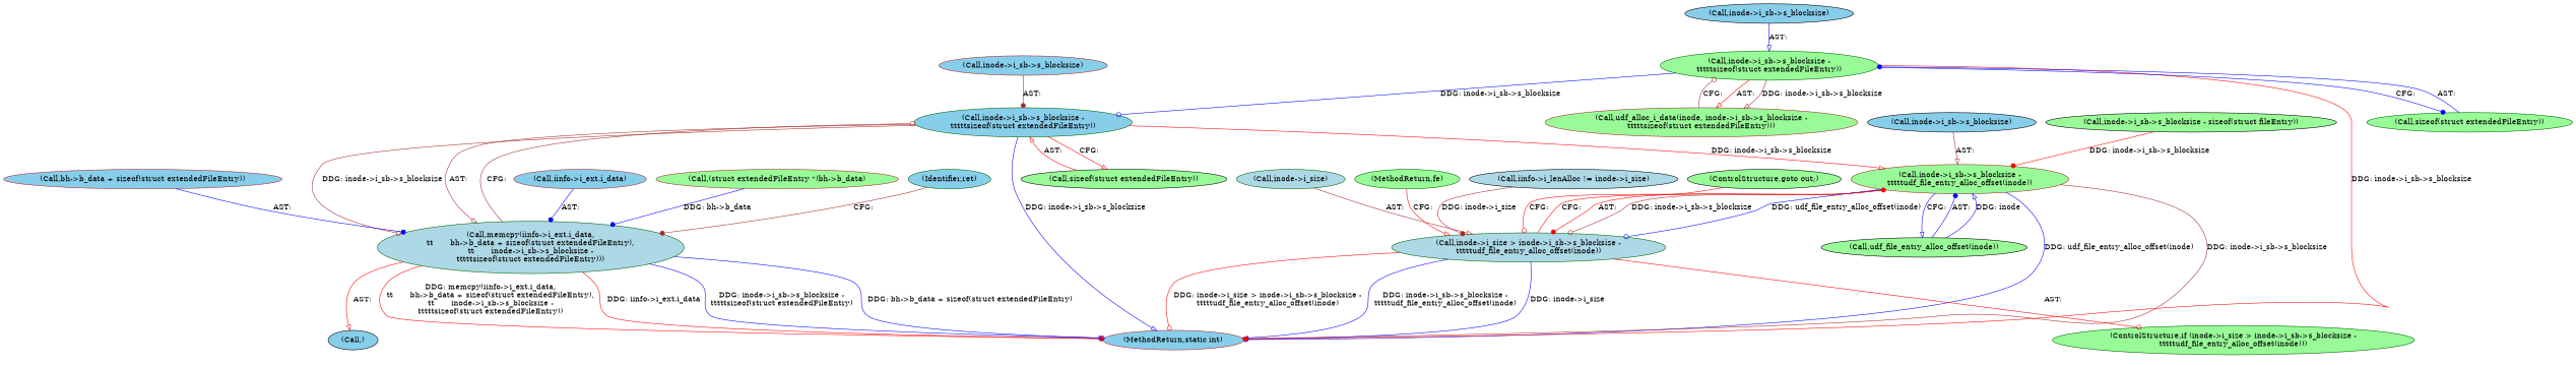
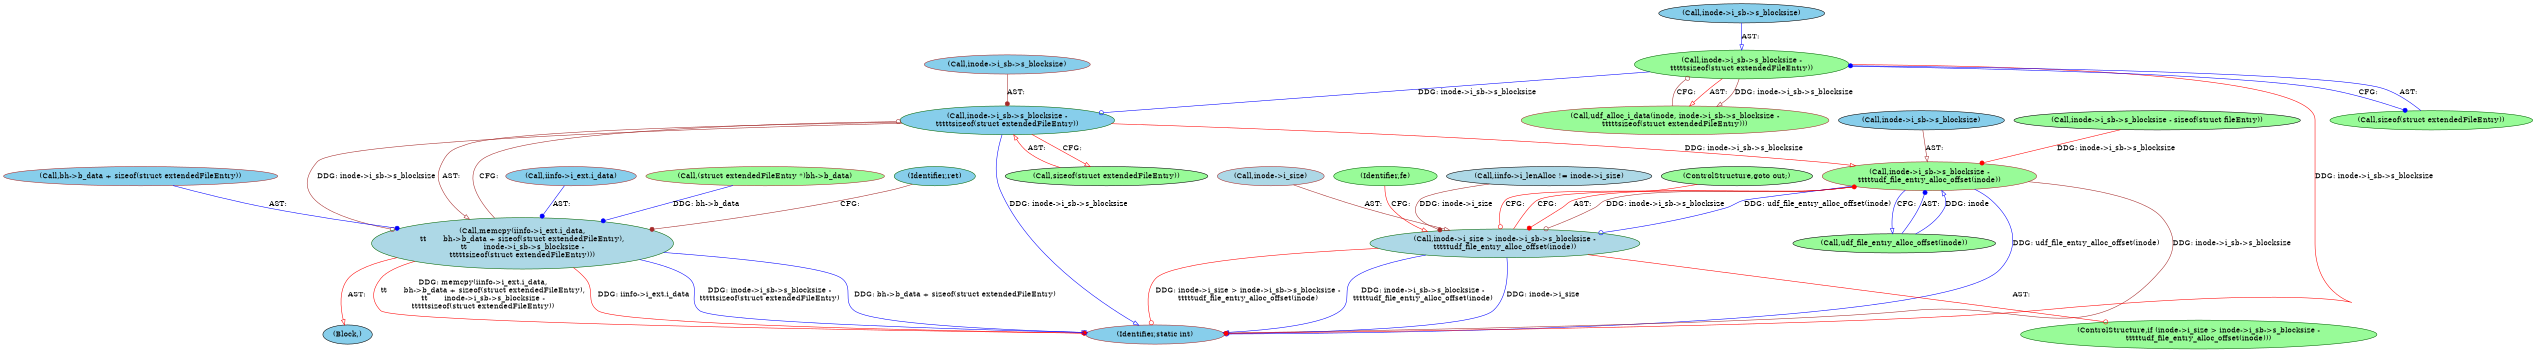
  digraph {
    node [color=darkgreen fillcolor=palegreen style=filled]
    edge [arrowhead=onormal color=blue]
    n1 [fillcolor=skyblue label="(Call,inode->i_sb->s_blocksize -\n\t\t\t\t\tsizeof(struct extendedFileEntry))"]
    n2 [fillcolor=lightblue label="(Call,memcpy(iinfo->i_ext.i_data,\n\t\t       bh->b_data + sizeof(struct extendedFileEntry),\n\t\t       inode->i_sb->s_blocksize -\n\t\t\t\t\tsizeof(struct extendedFileEntry)))"]
    n3 [color=brown label="(Call,inode->i_sb->s_blocksize -\n\t\t\t\t\tudf_file_entry_alloc_offset(inode))"]
    n4 [color=black label="(Call,sizeof(struct extendedFileEntry))"]
-   n5 [color=brown fillcolor=skyblue label="(MethodReturn,static int)"]
-   n6 [color=black fillcolor=skyblue label="(Call,)"]
+   n5 [color=brown fillcolor=skyblue label="(Identifier,static int)"]
+   n6 [color=black fillcolor=skyblue label="(Block,)"]
    n7 [fillcolor=lightblue label="(Call,inode->i_size > inode->i_sb->s_blocksize -\n\t\t\t\t\tudf_file_entry_alloc_offset(inode))"]
    n8 [color=black label="(Call,udf_file_entry_alloc_offset(inode))"]
    n9 [label="(Call,inode->i_sb->s_blocksize -\n\t\t\t\t\tsizeof(struct extendedFileEntry))"]
    n10 [color=brown label="(Call,udf_alloc_i_data(inode, inode->i_sb->s_blocksize -\n\t\t\t\t\tsizeof(struct extendedFileEntry)))"]
    n11 [label="(Call,sizeof(struct extendedFileEntry))"]
    n12 [label="(ControlStructure,if (inode->i_size > inode->i_sb->s_blocksize -\n\t\t\t\t\tudf_file_entry_alloc_offset(inode)))"]
-   n13 [fillcolor=lightblue label="(Call,inode->i_size)"]
+   n13 [color=brown fillcolor=lightblue label="(Call,inode->i_size)"]
    n14 [color=black fillcolor=skyblue label="(Call,inode->i_sb->s_blocksize)"]
-   n15 [label="(MethodReturn,fe)"]
+   n15 [label="(Identifier,fe)"]
    n16 [color=brown fillcolor=skyblue label="(Call,iinfo->i_ext.i_data)"]
    n17 [color=brown label="(Call,(struct extendedFileEntry *)bh->b_data)"]
    n18 [color=black label="(Call,inode->i_sb->s_blocksize - sizeof(struct fileEntry))"]
    n19 [fillcolor=skyblue label="(Identifier,ret)"]
    n20 [color=brown fillcolor=skyblue label="(Call,bh->b_data + sizeof(struct extendedFileEntry))"]
    n21 [color=black fillcolor=skyblue label="(Call,inode->i_sb->s_blocksize)"]
    n22 [color=black fillcolor=lightblue label="(Call,iinfo->i_lenAlloc != inode->i_size)"]
    n23 [color=brown fillcolor=skyblue label="(Call,inode->i_sb->s_blocksize)"]
    n24 [color=black label="(ControlStructure,goto out;)"]
    n1 -> n2 [color=brown label="AST: "]
    n1 -> n2 [arrowhead=odot color=brown label="DDG: inode->i_sb->s_blocksize"]
    n1 -> n3 [color=red label="DDG: inode->i_sb->s_blocksize"]
    n1 -> n4 [color=red label="CFG: "]
    n1 -> n5 [label="DDG: inode->i_sb->s_blocksize"]
    n2 -> n1 [arrowhead=odot color=brown label="CFG: "]
    n2 -> n5 [label="DDG: bh->b_data + sizeof(struct extendedFileEntry)"]
    n2 -> n5 [arrowhead=dot color=red label="DDG: memcpy(iinfo->i_ext.i_data,\n\t\t       bh->b_data + sizeof(struct extendedFileEntry),\n\t\t       inode->i_sb->s_blocksize -\n\t\t\t\t\tsizeof(struct extendedFileEntry))"]
    n2 -> n5 [arrowhead=odot color=red label="DDG: iinfo->i_ext.i_data"]
    n2 -> n5 [arrowhead=odot label="DDG: inode->i_sb->s_blocksize -\n\t\t\t\t\tsizeof(struct extendedFileEntry)"]
    n2 -> n6 [color=red label="AST: "]
    n3 -> n5 [arrowhead=odot label="DDG: udf_file_entry_alloc_offset(inode)"]
    n3 -> n5 [color=brown label="DDG: inode->i_sb->s_blocksize"]
    n3 -> n7 [arrowhead=dot color=red label="AST: "]
    n3 -> n7 [arrowhead=odot color=brown label="DDG: inode->i_sb->s_blocksize"]
    n3 -> n7 [arrowhead=odot label="DDG: udf_file_entry_alloc_offset(inode)"]
    n3 -> n8 [label="CFG: "]
    n4 -> n1 [color=red label="AST: "]
    n7 -> n3 [arrowhead=dot color=red label="CFG: "]
    n7 -> n5 [arrowhead=odot color=red label="DDG: inode->i_size > inode->i_sb->s_blocksize -\n\t\t\t\t\tudf_file_entry_alloc_offset(inode)"]
    n7 -> n5 [label="DDG: inode->i_sb->s_blocksize -\n\t\t\t\t\tudf_file_entry_alloc_offset(inode)"]
    n7 -> n5 [arrowhead=odot label="DDG: inode->i_size"]
    n7 -> n12 [arrowhead=odot color=red label="AST: "]
    n8 -> n3 [arrowhead=dot label="AST: "]
    n8 -> n3 [label="DDG: inode"]
    n9 -> n1 [arrowhead=odot label="DDG: inode->i_sb->s_blocksize"]
    n9 -> n5 [arrowhead=dot color=red label="DDG: inode->i_sb->s_blocksize"]
    n9 -> n10 [color=red label="AST: "]
    n9 -> n10 [color=brown label="DDG: inode->i_sb->s_blocksize"]
    n9 -> n11 [arrowhead=dot label="CFG: "]
    n10 -> n9 [arrowhead=odot color=brown label="CFG: "]
    n11 -> n9 [arrowhead=dot label="AST: "]
    n13 -> n7 [color=brown label="AST: "]
    n14 -> n9 [label="AST: "]
    n15 -> n7 [color=red label="CFG: "]
    n16 -> n2 [arrowhead=dot label="AST: "]
    n17 -> n2 [arrowhead=dot label="DDG: bh->b_data"]
    n18 -> n3 [arrowhead=dot color=red label="DDG: inode->i_sb->s_blocksize"]
    n19 -> n2 [arrowhead=dot color=brown label="CFG: "]
    n20 -> n2 [arrowhead=dot label="AST: "]
    n21 -> n3 [color=brown label="AST: "]
    n22 -> n7 [arrowhead=dot color=brown label="DDG: inode->i_size"]
    n23 -> n1 [arrowhead=dot color=brown label="AST: "]
    n24 -> n7 [arrowhead=odot color=red label="CFG: "]
  }
